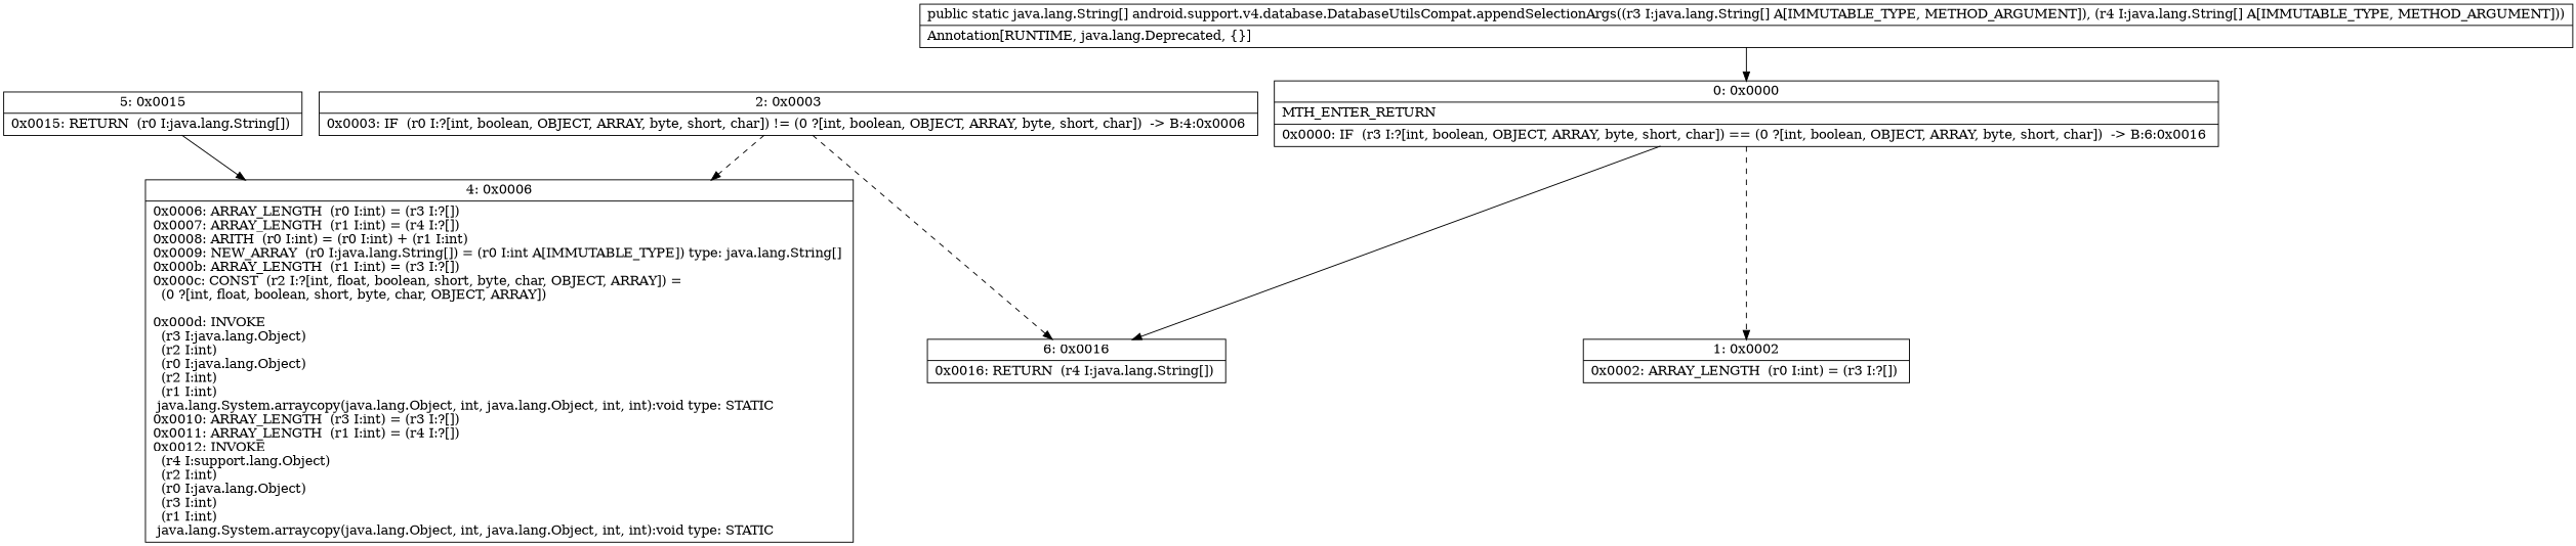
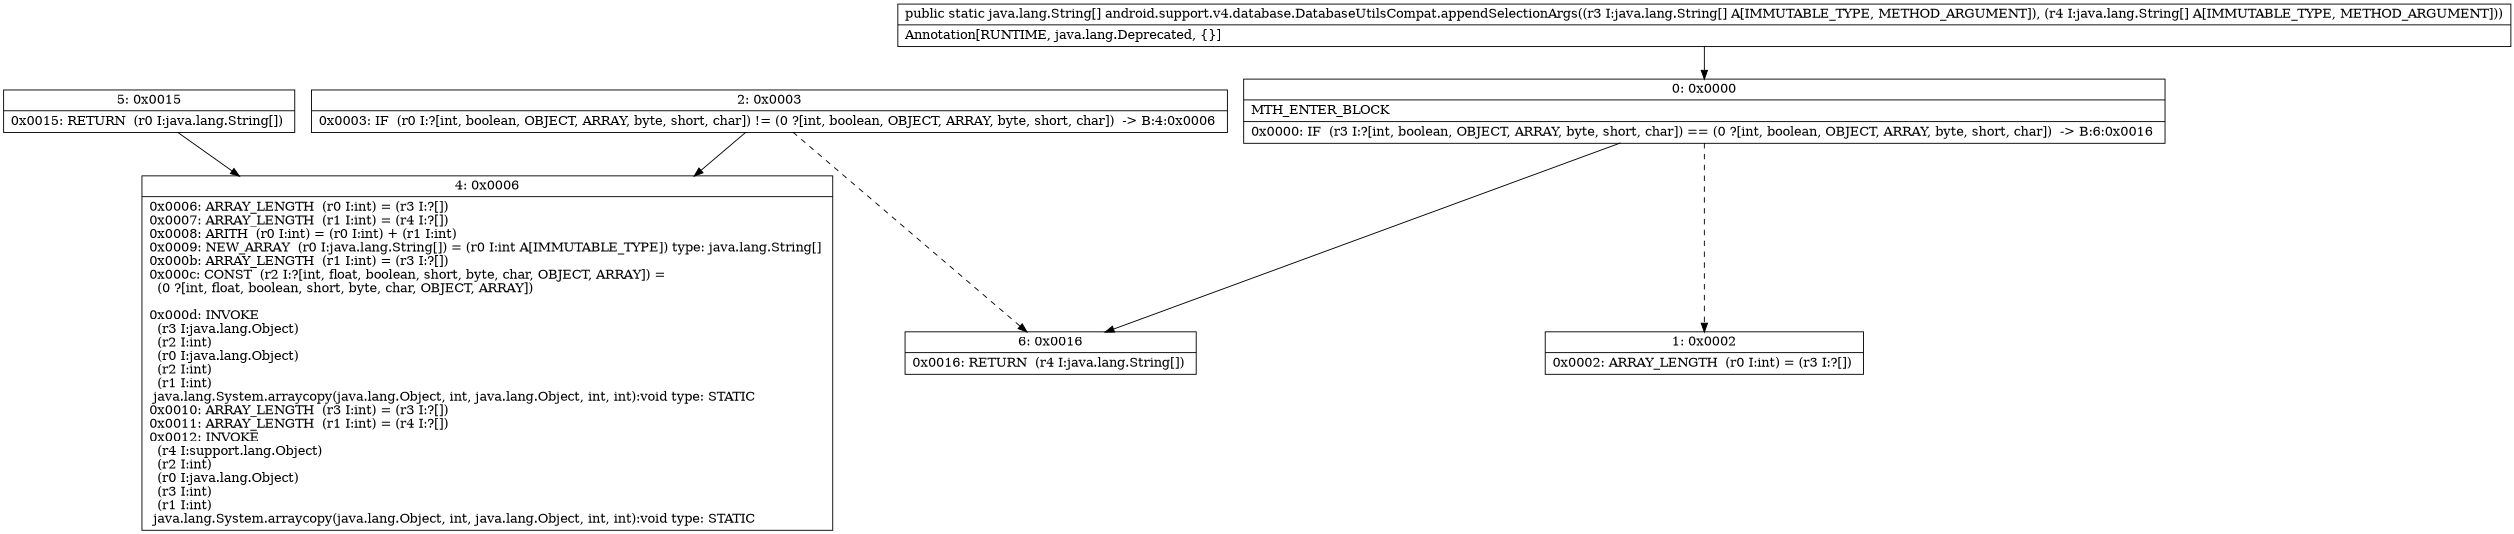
  digraph {
    node [shape=record]
-   n1 [label="{0\:\ 0x0000|MTH_ENTER_RETURN\l|0x0000: IF  (r3 I:?[int, boolean, OBJECT, ARRAY, byte, short, char]) == (0 ?[int, boolean, OBJECT, ARRAY, byte, short, char])  \-\> B:6:0x0016 \l}"]
+   n1 [label="{0\:\ 0x0000|MTH_ENTER_BLOCK\l|0x0000: IF  (r3 I:?[int, boolean, OBJECT, ARRAY, byte, short, char]) == (0 ?[int, boolean, OBJECT, ARRAY, byte, short, char])  \-\> B:6:0x0016 \l}"]
    n2 [label="{1\:\ 0x0002|0x0002: ARRAY_LENGTH  (r0 I:int) = (r3 I:?[]) \l}"]
    n3 [label="{6\:\ 0x0016|0x0016: RETURN  (r4 I:java.lang.String[]) \l}"]
    n4 [label="{2\:\ 0x0003|0x0003: IF  (r0 I:?[int, boolean, OBJECT, ARRAY, byte, short, char]) != (0 ?[int, boolean, OBJECT, ARRAY, byte, short, char])  \-\> B:4:0x0006 \l}"]
    n5 [label="{4\:\ 0x0006|0x0006: ARRAY_LENGTH  (r0 I:int) = (r3 I:?[]) \l0x0007: ARRAY_LENGTH  (r1 I:int) = (r4 I:?[]) \l0x0008: ARITH  (r0 I:int) = (r0 I:int) + (r1 I:int) \l0x0009: NEW_ARRAY  (r0 I:java.lang.String[]) = (r0 I:int A[IMMUTABLE_TYPE]) type: java.lang.String[] \l0x000b: ARRAY_LENGTH  (r1 I:int) = (r3 I:?[]) \l0x000c: CONST  (r2 I:?[int, float, boolean, short, byte, char, OBJECT, ARRAY]) = \l  (0 ?[int, float, boolean, short, byte, char, OBJECT, ARRAY])\l \l0x000d: INVOKE  \l  (r3 I:java.lang.Object)\l  (r2 I:int)\l  (r0 I:java.lang.Object)\l  (r2 I:int)\l  (r1 I:int)\l java.lang.System.arraycopy(java.lang.Object, int, java.lang.Object, int, int):void type: STATIC \l0x0010: ARRAY_LENGTH  (r3 I:int) = (r3 I:?[]) \l0x0011: ARRAY_LENGTH  (r1 I:int) = (r4 I:?[]) \l0x0012: INVOKE  \l  (r4 I:support.lang.Object)\l  (r2 I:int)\l  (r0 I:java.lang.Object)\l  (r3 I:int)\l  (r1 I:int)\l java.lang.System.arraycopy(java.lang.Object, int, java.lang.Object, int, int):void type: STATIC \l}"]
    n6 [label="{5\:\ 0x0015|0x0015: RETURN  (r0 I:java.lang.String[]) \l}"]
    n7 [label="{public static java.lang.String[] android.support.v4.database.DatabaseUtilsCompat.appendSelectionArgs((r3 I:java.lang.String[] A[IMMUTABLE_TYPE, METHOD_ARGUMENT]), (r4 I:java.lang.String[] A[IMMUTABLE_TYPE, METHOD_ARGUMENT]))  | Annotation[RUNTIME, java.lang.Deprecated, \{\}]\l}"]
    n1 -> n2 [style=dashed]
    n1 -> n3
    n4 -> n3 [style=dashed]
-   n4 -> n5 [style=dashed]
+   n4 -> n5
    n6 -> n5
    n7 -> n1
  }
